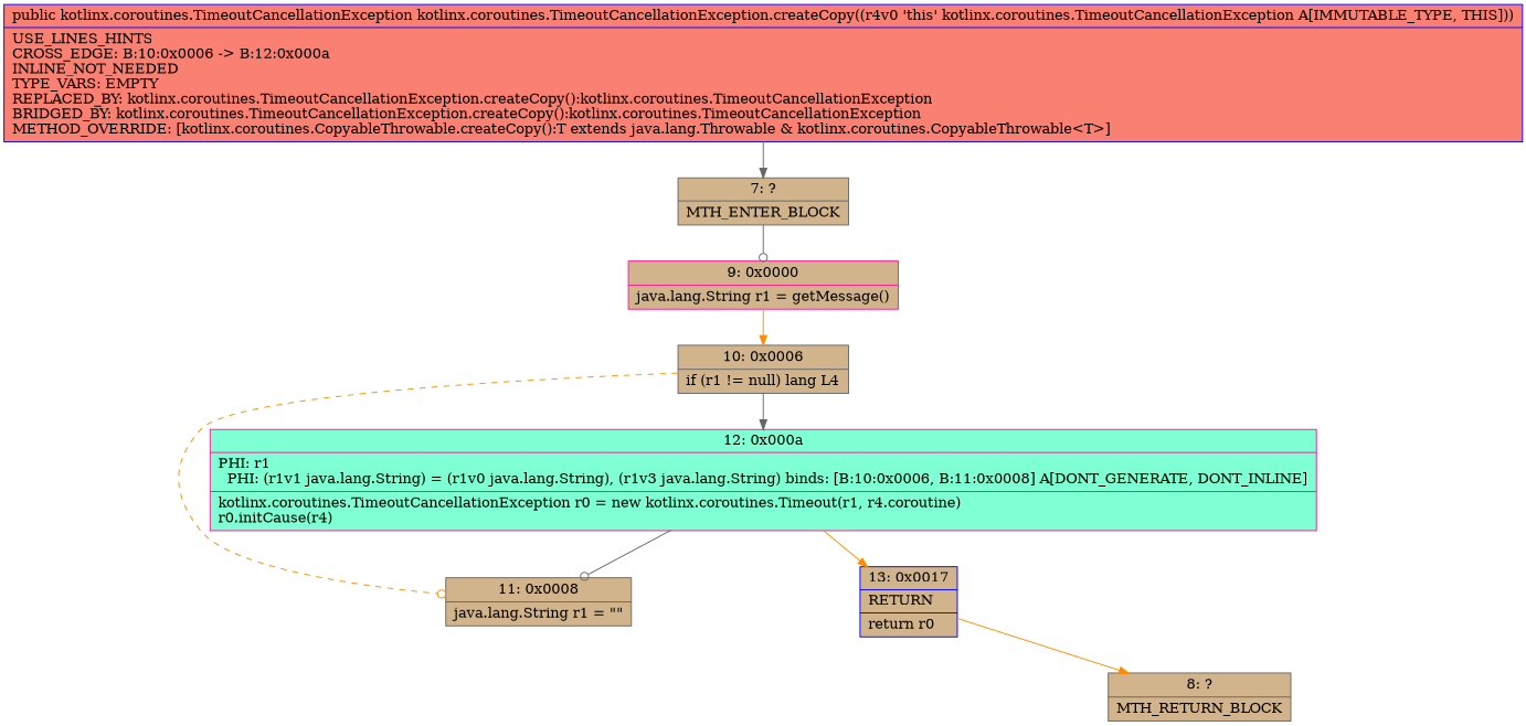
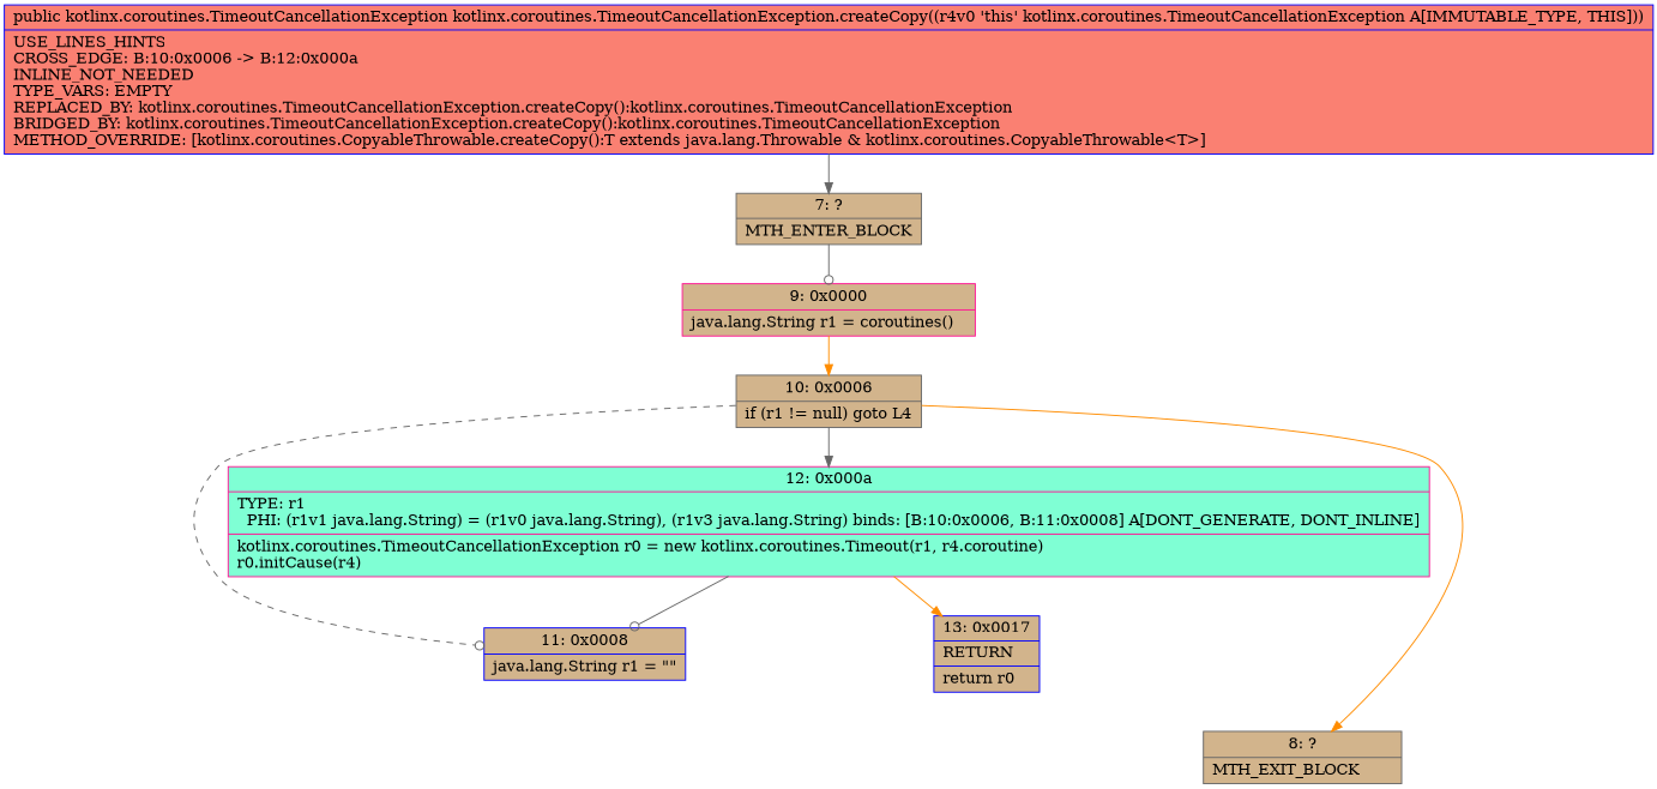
  digraph {
    node [color=gray40 fillcolor=tan shape=record style=filled]
    edge [arrowhead=normal color=gray40]
    n1 [label="{7\:\ ?|MTH_ENTER_BLOCK\l}"]
-   n2 [color=deeppink label="{9\:\ 0x0000|java.lang.String r1 = getMessage()\l}"]
-   n3 [label="{10\:\ 0x0006|if (r1 != null) lang L4\l}"]
-   n4 [label="{11\:\ 0x0008|java.lang.String r1 = \"\"\l}"]
-   n5 [color=deeppink fillcolor=aquamarine label="{12\:\ 0x000a|PHI: r1 \l  PHI: (r1v1 java.lang.String) = (r1v0 java.lang.String), (r1v3 java.lang.String) binds: [B:10:0x0006, B:11:0x0008] A[DONT_GENERATE, DONT_INLINE]\l|kotlinx.coroutines.TimeoutCancellationException r0 = new kotlinx.coroutines.Timeout(r1, r4.coroutine)\lr0.initCause(r4)\l}"]
+   n2 [color=deeppink label="{9\:\ 0x0000|java.lang.String r1 = coroutines()\l}"]
+   n3 [label="{10\:\ 0x0006|if (r1 != null) goto L4\l}"]
+   n4 [color=blue label="{11\:\ 0x0008|java.lang.String r1 = \"\"\l}"]
+   n5 [color=deeppink fillcolor=aquamarine label="{12\:\ 0x000a|TYPE: r1 \l  PHI: (r1v1 java.lang.String) = (r1v0 java.lang.String), (r1v3 java.lang.String) binds: [B:10:0x0006, B:11:0x0008] A[DONT_GENERATE, DONT_INLINE]\l|kotlinx.coroutines.TimeoutCancellationException r0 = new kotlinx.coroutines.Timeout(r1, r4.coroutine)\lr0.initCause(r4)\l}"]
    n6 [color=blue label="{13\:\ 0x0017|RETURN\l|return r0\l}"]
-   n7 [label="{8\:\ ?|MTH_RETURN_BLOCK\l}"]
+   n7 [label="{8\:\ ?|MTH_EXIT_BLOCK\l}"]
    n8 [color=blue fillcolor=salmon label="{public kotlinx.coroutines.TimeoutCancellationException kotlinx.coroutines.TimeoutCancellationException.createCopy((r4v0 'this' kotlinx.coroutines.TimeoutCancellationException A[IMMUTABLE_TYPE, THIS]))  | USE_LINES_HINTS\lCROSS_EDGE: B:10:0x0006 \-\> B:12:0x000a\lINLINE_NOT_NEEDED\lTYPE_VARS: EMPTY\lREPLACED_BY: kotlinx.coroutines.TimeoutCancellationException.createCopy():kotlinx.coroutines.TimeoutCancellationException\lBRIDGED_BY: kotlinx.coroutines.TimeoutCancellationException.createCopy():kotlinx.coroutines.TimeoutCancellationException\lMETHOD_OVERRIDE: [kotlinx.coroutines.CopyableThrowable.createCopy():T extends java.lang.Throwable & kotlinx.coroutines.CopyableThrowable\<T\>]\l}"]
    n1 -> n2 [arrowhead=odot]
    n2 -> n3 [color=darkorange]
-   n3 -> n4 [arrowhead=odot color=darkorange style=dashed]
+   n3 -> n4 [arrowhead=odot style=dashed]
    n3 -> n5
    n5 -> n4 [arrowhead=odot]
    n5 -> n6 [color=darkorange]
-   n6 -> n7 [color=darkorange]
+   n3 -> n7 [color=darkorange]
    n8 -> n1
  }
